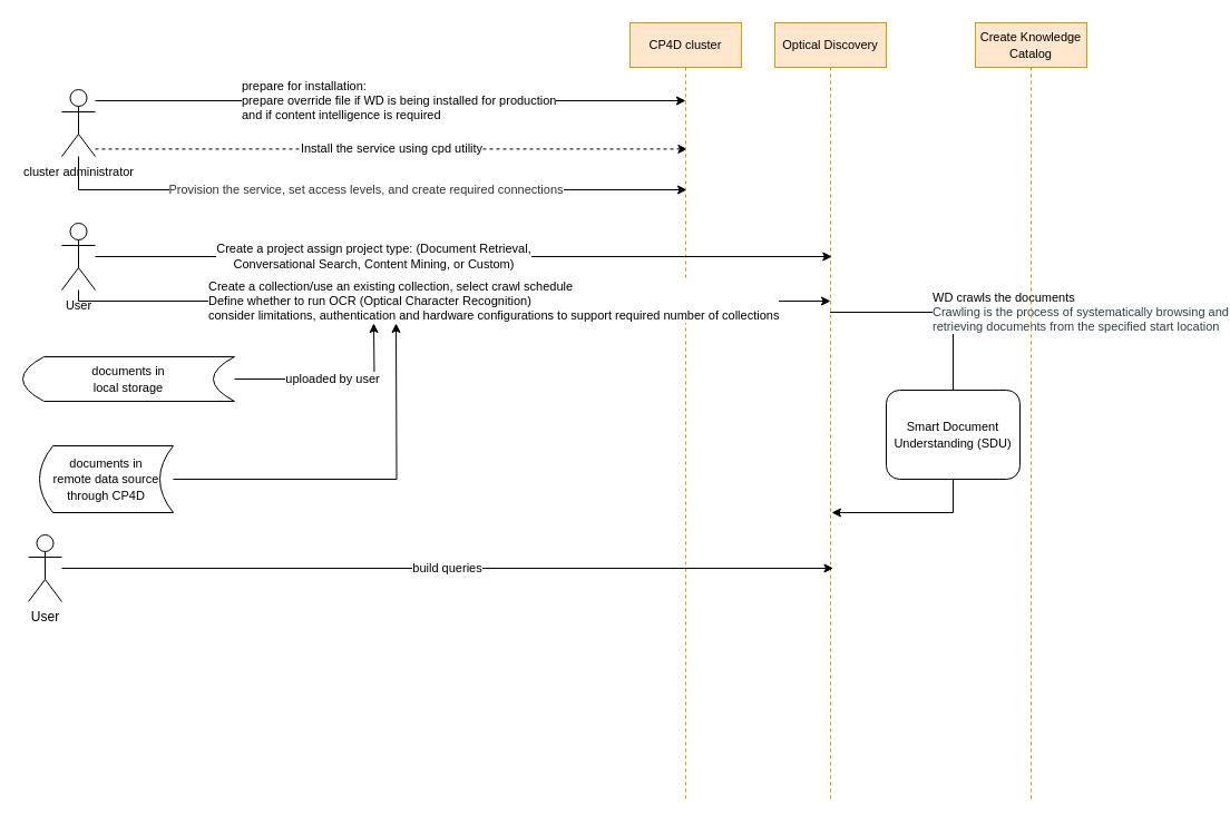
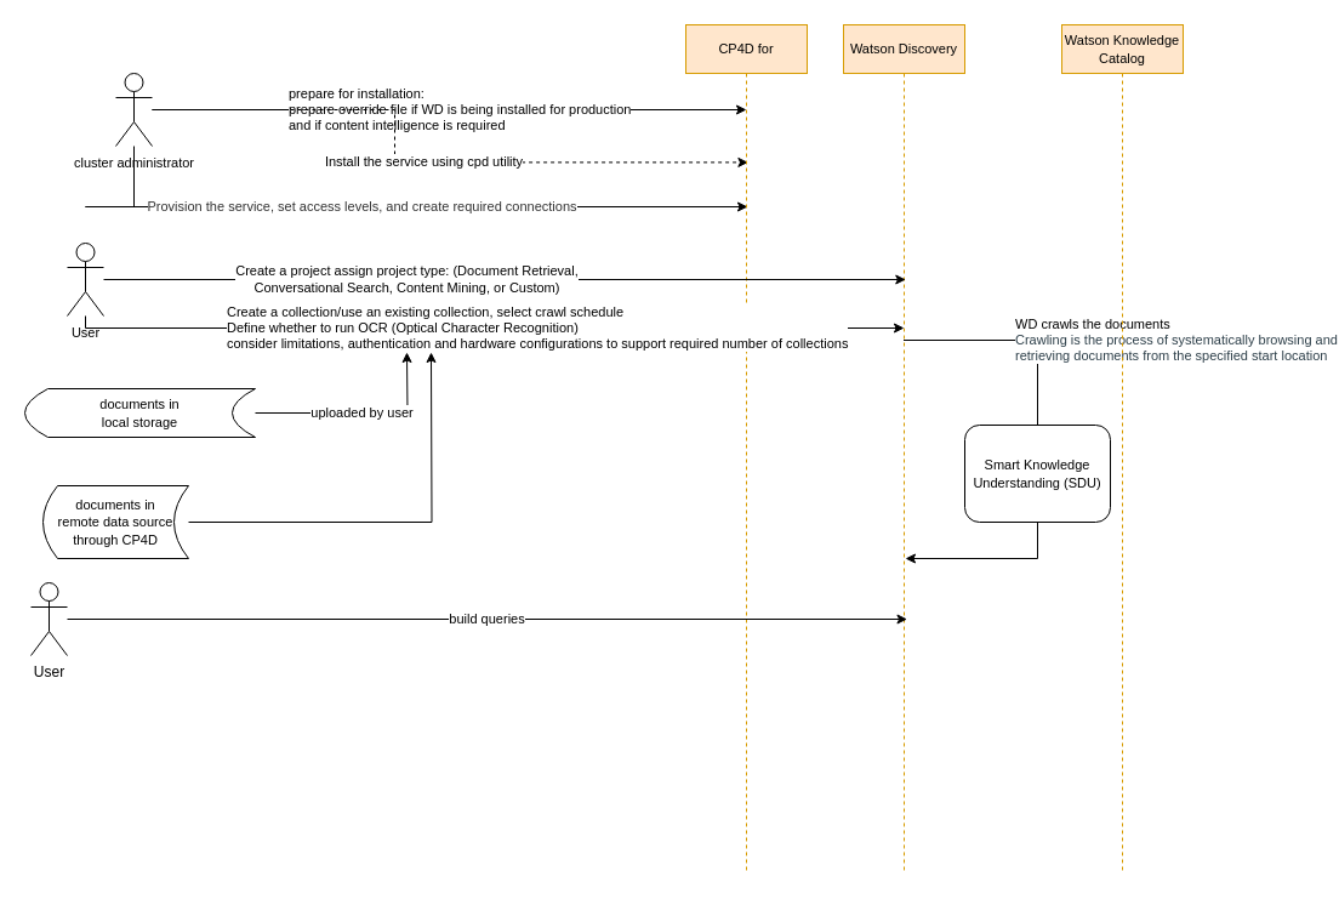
  <mxCell id="0" />
  <mxCell id="1" parent="0" />
  <mxCell id="2" value="prepare for installation: &lt;br&gt;prepare override file if WD is being installed for production &lt;br&gt;and if content intelligence is required" style="edgeStyle=orthogonalEdgeStyle;rounded=0;orthogonalLoop=1;jettySize=auto;html=1;align=left;" parent="1" source="5" edge="1"><mxGeometry x="-0.057" y="-120" relative="1" as="geometry"><mxPoint x="615" y="90" as="targetPoint" /><Array as="points"><mxPoint x="615" y="90" /></Array><mxPoint x="-120" y="-120" as="offset" /></mxGeometry></mxCell>
  <mxCell id="3" value="Install the service using cpd utility" style="edgeStyle=orthogonalEdgeStyle;rounded=0;orthogonalLoop=1;jettySize=auto;html=1;entryX=0.514;entryY=0.162;entryDx=0;entryDy=0;entryPerimeter=0;dashed=1;" parent="1" source="5" target="6" edge="1"><mxGeometry relative="1" as="geometry"><Array as="points"><mxPoint x="325" y="133" /></Array></mxGeometry></mxCell>
  <mxCell id="4" value="&lt;span style=&quot;color: rgb(50 , 50 , 50)&quot;&gt;&lt;font style=&quot;font-size: 11px&quot;&gt;Provision the service, set access levels, and create required connections&lt;/font&gt;&lt;/span&gt;" style="edgeStyle=orthogonalEdgeStyle;rounded=0;orthogonalLoop=1;jettySize=auto;html=1;" parent="1" source="5" edge="1"><mxGeometry relative="1" as="geometry"><mxPoint x="616" y="170" as="targetPoint" /><Array as="points"><mxPoint x="70" y="170" /><mxPoint x="616" y="170" /></Array></mxGeometry></mxCell>
- <mxCell id="5" value="&lt;font style=&quot;font-size: 11px&quot;&gt;cluster administrator&lt;/font&gt;" style="shape=umlActor;verticalLabelPosition=bottom;verticalAlign=top;html=1;outlineConnect=0;" parent="1" vertex="1"><mxGeometry x="55" y="80" width="30" height="60" as="geometry" /></mxCell>
- <mxCell id="6" value="&lt;font style=&quot;font-size: 11px&quot;&gt;CP4D cluster&lt;/font&gt;" style="shape=umlLifeline;perimeter=lifelinePerimeter;whiteSpace=wrap;html=1;container=1;collapsible=0;recursiveResize=0;outlineConnect=0;fillColor=#ffe6cc;strokeColor=#d79b00;" parent="1" vertex="1"><mxGeometry x="565" y="20" width="100" height="700" as="geometry" /></mxCell>
- <mxCell id="7" value="&lt;font style=&quot;font-size: 11px&quot;&gt;Optical Discovery&lt;/font&gt;" style="shape=umlLifeline;perimeter=lifelinePerimeter;whiteSpace=wrap;html=1;container=1;collapsible=0;recursiveResize=0;outlineConnect=0;fillColor=#ffe6cc;strokeColor=#d79b00;" parent="1" vertex="1"><mxGeometry x="695" y="20" width="100" height="700" as="geometry" /></mxCell>
+ <mxCell id="5" value="&lt;font style=&quot;font-size: 11px&quot;&gt;cluster administrator&lt;/font&gt;" style="shape=umlActor;verticalLabelPosition=bottom;verticalAlign=top;html=1;outlineConnect=0;" parent="1" vertex="1"><mxGeometry x="95" y="60" width="30" height="60" as="geometry" /></mxCell>
+ <mxCell id="6" value="&lt;font style=&quot;font-size: 11px&quot;&gt;CP4D for&lt;/font&gt;" style="shape=umlLifeline;perimeter=lifelinePerimeter;whiteSpace=wrap;html=1;container=1;collapsible=0;recursiveResize=0;outlineConnect=0;fillColor=#ffe6cc;strokeColor=#d79b00;" parent="1" vertex="1"><mxGeometry x="565" y="20" width="100" height="700" as="geometry" /></mxCell>
+ <mxCell id="7" value="&lt;font style=&quot;font-size: 11px&quot;&gt;Watson Discovery&lt;/font&gt;" style="shape=umlLifeline;perimeter=lifelinePerimeter;whiteSpace=wrap;html=1;container=1;collapsible=0;recursiveResize=0;outlineConnect=0;fillColor=#ffe6cc;strokeColor=#d79b00;" parent="1" vertex="1"><mxGeometry x="695" y="20" width="100" height="700" as="geometry" /></mxCell>
  <mxCell id="8" value="uploaded by user" style="edgeStyle=orthogonalEdgeStyle;rounded=0;orthogonalLoop=1;jettySize=auto;html=1;" parent="1" source="9" edge="1"><mxGeometry relative="1" as="geometry"><mxPoint x="335" y="290" as="targetPoint" /></mxGeometry></mxCell>
  <mxCell id="9" value="&lt;font style=&quot;font-size: 11px&quot;&gt;documents in &lt;br&gt;local storage&lt;/font&gt;" style="shape=dataStorage;whiteSpace=wrap;html=1;" parent="1" vertex="1"><mxGeometry x="20" y="320" width="190" height="40" as="geometry" /></mxCell>
  <mxCell id="10" value="Create a project&amp;nbsp;assign project type: (Document Retrieval, &lt;br&gt;Conversational Search, Content Mining, or Custom)" style="edgeStyle=orthogonalEdgeStyle;rounded=0;orthogonalLoop=1;jettySize=auto;html=1;entryX=0.513;entryY=0.3;entryDx=0;entryDy=0;entryPerimeter=0;" parent="1" source="12" target="7" edge="1"><mxGeometry x="-0.244" relative="1" as="geometry"><mxPoint as="offset" /></mxGeometry></mxCell>
  <mxCell id="11" value="&lt;font style=&quot;font-size: 11px&quot;&gt;Create a collection/use an existing collection, select crawl schedule&lt;br&gt;Define whether to&amp;nbsp;run OCR (Optical Character Recognition)&amp;nbsp;&lt;br&gt;consider limitations, authentication and hardware configurations to support required number of collections&lt;br&gt;&lt;/font&gt;" style="edgeStyle=orthogonalEdgeStyle;rounded=0;orthogonalLoop=1;jettySize=auto;html=1;align=left;" parent="1" source="12" edge="1"><mxGeometry x="-0.635" relative="1" as="geometry"><mxPoint x="745" y="270" as="targetPoint" /><Array as="points"><mxPoint x="70" y="270" /><mxPoint x="745" y="270" /></Array><mxPoint as="offset" /></mxGeometry></mxCell>
  <mxCell id="12" value="&lt;font style=&quot;font-size: 11px&quot;&gt;User&lt;/font&gt;" style="shape=umlActor;verticalLabelPosition=bottom;verticalAlign=top;html=1;outlineConnect=0;" parent="1" vertex="1"><mxGeometry x="55" y="200" width="30" height="60" as="geometry" /></mxCell>
  <mxCell id="13" style="edgeStyle=orthogonalEdgeStyle;rounded=0;orthogonalLoop=1;jettySize=auto;html=1;" parent="1" source="14" edge="1"><mxGeometry relative="1" as="geometry"><mxPoint x="355" y="290" as="targetPoint" /></mxGeometry></mxCell>
  <mxCell id="14" value="&lt;font style=&quot;font-size: 11px&quot;&gt;documents in &lt;br&gt;remote data source &lt;br&gt;through CP4D&lt;/font&gt;" style="shape=dataStorage;whiteSpace=wrap;html=1;" parent="1" vertex="1"><mxGeometry x="35" y="400" width="120" height="60" as="geometry" /></mxCell>
  <mxCell id="15" value="&lt;font style=&quot;font-size: 11px&quot;&gt;WD crawls the documents &lt;br&gt;&lt;span style=&quot;color: rgb(45 , 63 , 73)&quot;&gt;Crawling is the process of systematically browsing and &lt;br&gt;retrieving documents from the specified start location&lt;/span&gt;&lt;/font&gt;" style="edgeStyle=orthogonalEdgeStyle;rounded=0;orthogonalLoop=1;jettySize=auto;html=1;align=left;entryX=0.5;entryY=0;entryDx=0;entryDy=0;endArrow=none;" edge="1" parent="1" source="7" target="20"><mxGeometry relative="1" as="geometry"><Array as="points"><mxPoint x="855" y="280" /></Array></mxGeometry></mxCell>
  <mxCell id="16" value="build queries" style="edgeStyle=orthogonalEdgeStyle;rounded=0;orthogonalLoop=1;jettySize=auto;html=1;entryX=0.525;entryY=0.7;entryDx=0;entryDy=0;entryPerimeter=0;" edge="1" parent="1" source="17" target="7"><mxGeometry relative="1" as="geometry" /></mxCell>
  <mxCell id="17" value="User" style="shape=umlActor;verticalLabelPosition=bottom;verticalAlign=top;html=1;outlineConnect=0;" vertex="1" parent="1"><mxGeometry x="25" y="480" width="30" height="60" as="geometry" /></mxCell>
- <mxCell id="18" value="&lt;font style=&quot;font-size: 11px&quot;&gt;Create Knowledge Catalog&lt;/font&gt;" style="shape=umlLifeline;perimeter=lifelinePerimeter;whiteSpace=wrap;html=1;container=1;collapsible=0;recursiveResize=0;outlineConnect=0;fillColor=#ffe6cc;strokeColor=#d79b00;" vertex="1" parent="1"><mxGeometry x="875" y="20" width="100" height="700" as="geometry" /></mxCell>
+ <mxCell id="18" value="&lt;font style=&quot;font-size: 11px&quot;&gt;Watson Knowledge Catalog&lt;/font&gt;" style="shape=umlLifeline;perimeter=lifelinePerimeter;whiteSpace=wrap;html=1;container=1;collapsible=0;recursiveResize=0;outlineConnect=0;fillColor=#ffe6cc;strokeColor=#d79b00;" vertex="1" parent="1"><mxGeometry x="875" y="20" width="100" height="700" as="geometry" /></mxCell>
  <mxCell id="19" style="edgeStyle=orthogonalEdgeStyle;rounded=0;orthogonalLoop=1;jettySize=auto;html=1;" edge="1" parent="1" source="20"><mxGeometry relative="1" as="geometry"><mxPoint x="746" y="460" as="targetPoint" /><Array as="points"><mxPoint x="855" y="460" /></Array></mxGeometry></mxCell>
- <mxCell id="20" value="&lt;font style=&quot;font-size: 11px&quot;&gt;Smart Document Understanding (SDU)&lt;/font&gt;" style="shape=ext;rounded=1;html=1;whiteSpace=wrap;" vertex="1" parent="1"><mxGeometry x="795" y="350" width="120" height="80" as="geometry" /></mxCell>
+ <mxCell id="20" value="&lt;font style=&quot;font-size: 11px&quot;&gt;Smart Knowledge Understanding (SDU)&lt;/font&gt;" style="shape=ext;rounded=1;html=1;whiteSpace=wrap;" vertex="1" parent="1"><mxGeometry x="795" y="350" width="120" height="80" as="geometry" /></mxCell>
